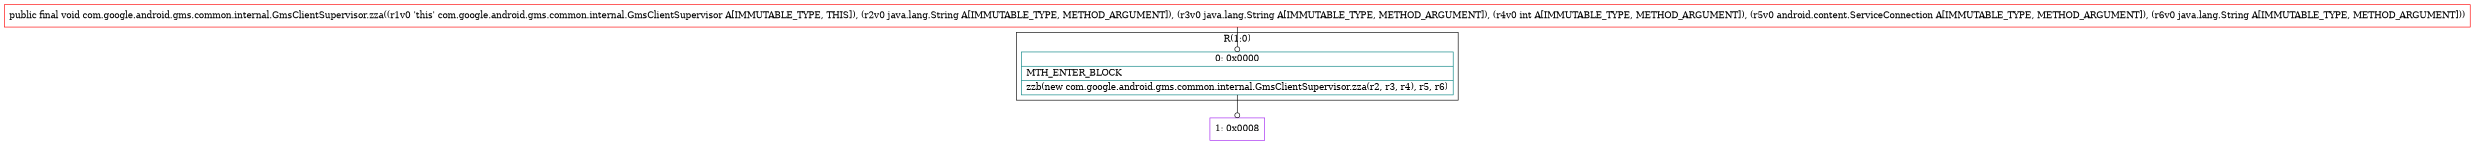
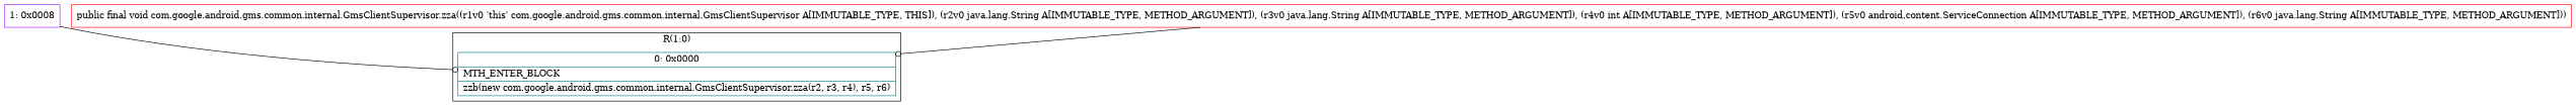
  digraph {
    node [shape=record]
    edge [arrowhead=odot]
    n1 [color=teal label="{0\:\ 0x0000|MTH_ENTER_BLOCK\l|zzb(new com.google.android.gms.common.internal.GmsClientSupervisor.zza(r2, r3, r4), r5, r6)\l}"]
    n2 [color=purple label="{1\:\ 0x0008}"]
    n3 [label="{public final void com.google.android.gms.common.internal.GmsClientSupervisor.zza((r1v0 'this' com.google.android.gms.common.internal.GmsClientSupervisor A[IMMUTABLE_TYPE, THIS]), (r2v0 java.lang.String A[IMMUTABLE_TYPE, METHOD_ARGUMENT]), (r3v0 java.lang.String A[IMMUTABLE_TYPE, METHOD_ARGUMENT]), (r4v0 int A[IMMUTABLE_TYPE, METHOD_ARGUMENT]), (r5v0 android.content.ServiceConnection A[IMMUTABLE_TYPE, METHOD_ARGUMENT]), (r6v0 java.lang.String A[IMMUTABLE_TYPE, METHOD_ARGUMENT])) }" color=red]
    subgraph cluster_1 {
      label="R(1:0)"
      n1
    }
-   n1 -> n2
+   n2 -> n1
    n3 -> n1
  }
